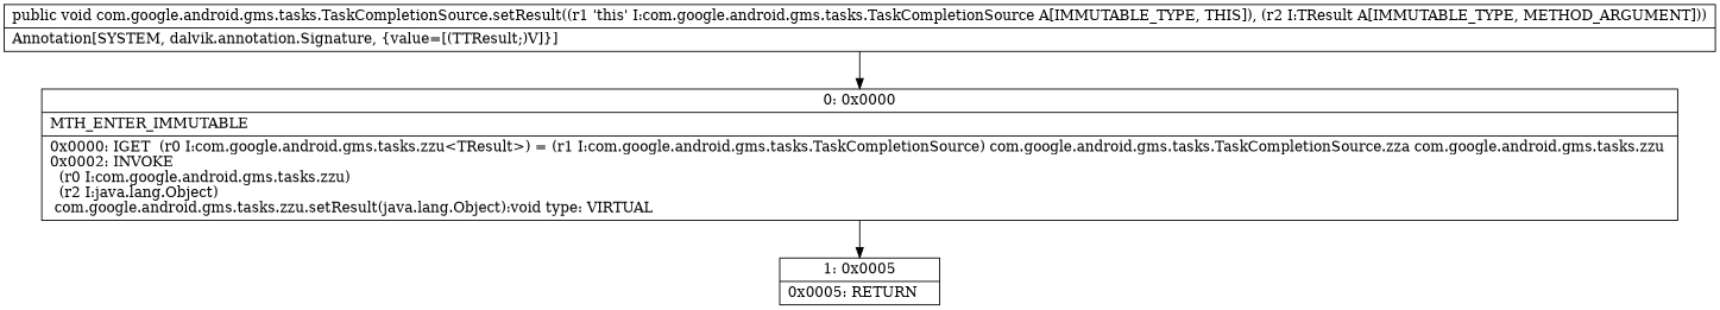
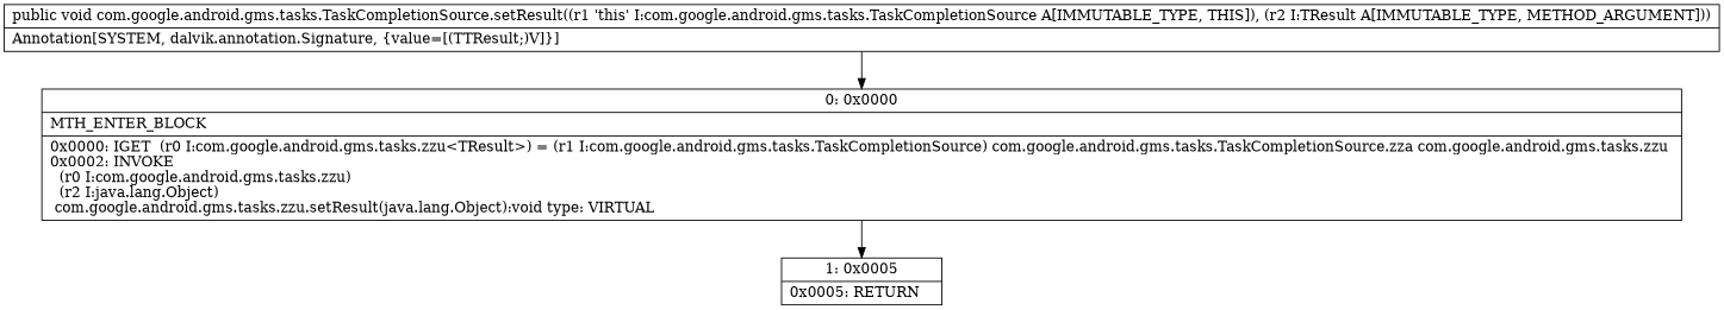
  digraph {
    node [shape=record]
-   n1 [label="{0\:\ 0x0000|MTH_ENTER_IMMUTABLE\l|0x0000: IGET  (r0 I:com.google.android.gms.tasks.zzu\<TResult\>) = (r1 I:com.google.android.gms.tasks.TaskCompletionSource) com.google.android.gms.tasks.TaskCompletionSource.zza com.google.android.gms.tasks.zzu \l0x0002: INVOKE  \l  (r0 I:com.google.android.gms.tasks.zzu)\l  (r2 I:java.lang.Object)\l com.google.android.gms.tasks.zzu.setResult(java.lang.Object):void type: VIRTUAL \l}"]
+   n1 [label="{0\:\ 0x0000|MTH_ENTER_BLOCK\l|0x0000: IGET  (r0 I:com.google.android.gms.tasks.zzu\<TResult\>) = (r1 I:com.google.android.gms.tasks.TaskCompletionSource) com.google.android.gms.tasks.TaskCompletionSource.zza com.google.android.gms.tasks.zzu \l0x0002: INVOKE  \l  (r0 I:com.google.android.gms.tasks.zzu)\l  (r2 I:java.lang.Object)\l com.google.android.gms.tasks.zzu.setResult(java.lang.Object):void type: VIRTUAL \l}"]
    n2 [label="{1\:\ 0x0005|0x0005: RETURN   \l}"]
    n3 [label="{public void com.google.android.gms.tasks.TaskCompletionSource.setResult((r1 'this' I:com.google.android.gms.tasks.TaskCompletionSource A[IMMUTABLE_TYPE, THIS]), (r2 I:TResult A[IMMUTABLE_TYPE, METHOD_ARGUMENT]))  | Annotation[SYSTEM, dalvik.annotation.Signature, \{value=[(TTResult;)V]\}]\l}"]
    n1 -> n2
    n3 -> n1
  }
